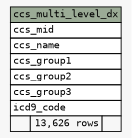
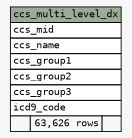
  digraph {
    bgcolor="#f7f7f7"
    fontname="DejaVu Sans Mono"
    fontsize=11
    nodesep=0.18
    rankdir=RL
    ranksep=0.46
-   n1 [fontname="DejaVu Sans Mono" fontsize=11 label=<     <TABLE BORDER="0" CELLBORDER="1" CELLSPACING="0" BGCOLOR="#ffffff">       <TR><TD COLSPAN="3" BGCOLOR="#9bab96" ALIGN="CENTER">ccs_multi_level_dx</TD></TR>       <TR><TD PORT="ccs_mid" COLSPAN="3" ALIGN="LEFT">ccs_mid</TD></TR>       <TR><TD PORT="ccs_name" COLSPAN="3" ALIGN="LEFT">ccs_name</TD></TR>       <TR><TD PORT="ccs_group1" COLSPAN="3" ALIGN="LEFT">ccs_group1</TD></TR>       <TR><TD PORT="ccs_group2" COLSPAN="3" ALIGN="LEFT">ccs_group2</TD></TR>       <TR><TD PORT="ccs_group3" COLSPAN="3" ALIGN="LEFT">ccs_group3</TD></TR>       <TR><TD PORT="icd9_code" COLSPAN="3" ALIGN="LEFT">icd9_code</TD></TR>       <TR><TD ALIGN="LEFT" BGCOLOR="#f7f7f7">  </TD><TD ALIGN="RIGHT" BGCOLOR="#f7f7f7">13,626 rows</TD><TD ALIGN="RIGHT" BGCOLOR="#f7f7f7">  </TD></TR>     </TABLE>> shape=plaintext]
+   n1 [fontname="DejaVu Sans Mono" fontsize=11 label=<     <TABLE BORDER="0" CELLBORDER="1" CELLSPACING="0" BGCOLOR="#ffffff">       <TR><TD COLSPAN="3" BGCOLOR="#9bab96" ALIGN="CENTER">ccs_multi_level_dx</TD></TR>       <TR><TD PORT="ccs_mid" COLSPAN="3" ALIGN="LEFT">ccs_mid</TD></TR>       <TR><TD PORT="ccs_name" COLSPAN="3" ALIGN="LEFT">ccs_name</TD></TR>       <TR><TD PORT="ccs_group1" COLSPAN="3" ALIGN="LEFT">ccs_group1</TD></TR>       <TR><TD PORT="ccs_group2" COLSPAN="3" ALIGN="LEFT">ccs_group2</TD></TR>       <TR><TD PORT="ccs_group3" COLSPAN="3" ALIGN="LEFT">ccs_group3</TD></TR>       <TR><TD PORT="icd9_code" COLSPAN="3" ALIGN="LEFT">icd9_code</TD></TR>       <TR><TD ALIGN="LEFT" BGCOLOR="#f7f7f7">  </TD><TD ALIGN="RIGHT" BGCOLOR="#f7f7f7">63,626 rows</TD><TD ALIGN="RIGHT" BGCOLOR="#f7f7f7">  </TD></TR>     </TABLE>> shape=plaintext]
  }
